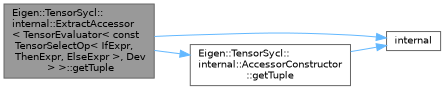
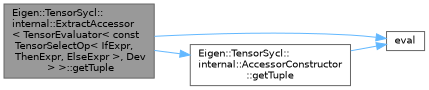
  digraph {
    rankdir=LR
    node [color=grey40 fillcolor=white fontname=Helvetica fontsize=10 shape=box style=filled]
    edge [color=steelblue1 fontname=Helvetica fontsize=10 labelfontname=Helvetica labelfontsize=10 style=solid]
    n1 [color=gray40 fillcolor=grey60 fontcolor=black height=0.2 label="Eigen::TensorSycl::\linternal::ExtractAccessor\l\< TensorEvaluator\< const\l TensorSelectOp\< IfExpr,\l ThenExpr, ElseExpr \>, Dev\l \> \>::getTuple" width=0.4]
-   n2 [height=0.2 label=internal width=0.4]
+   n2 [height=0.2 label=eval width=0.4]
    n3 [height=0.2 label="Eigen::TensorSycl::\linternal::AccessorConstructor\l::getTuple" width=0.4]
    n1 -> n2
    n1 -> n3
    n3 -> n2
  }
